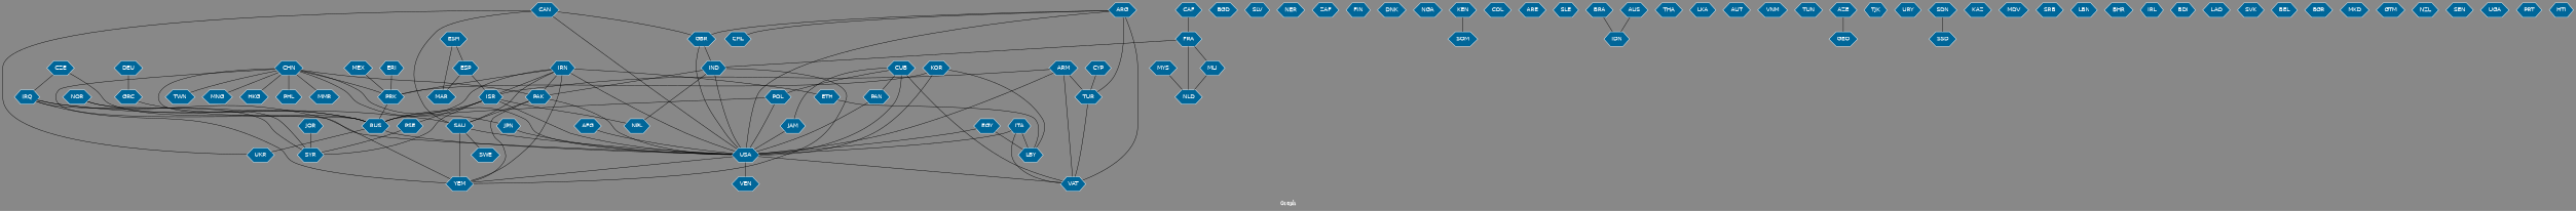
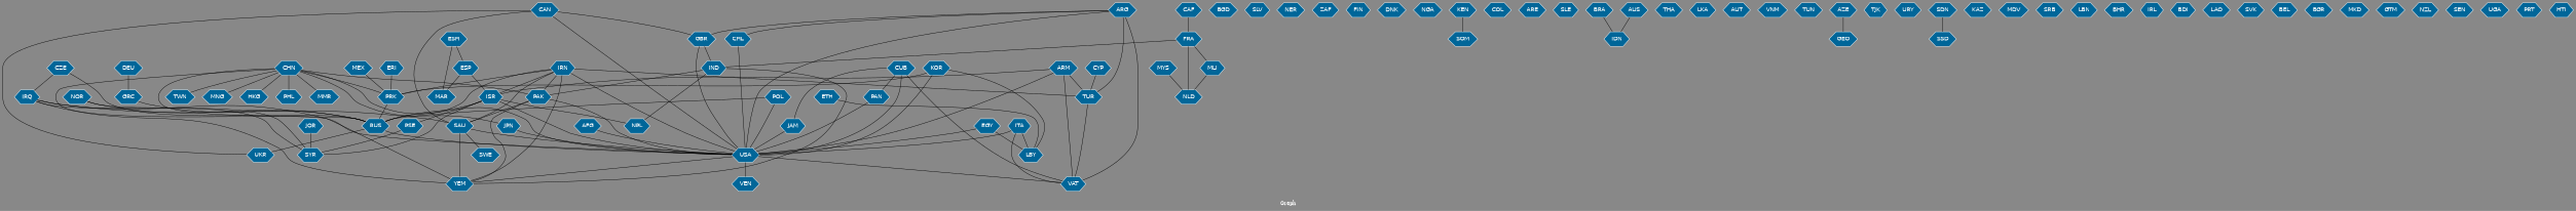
  graph {
    bgcolor="#888888"
    fontcolor=white
    fontsize=12
    label="Graph"
    node [color=white fillcolor="#006699" fontcolor=white fontname=Helvetica shape=hexagon style=filled]
    edge [arrowhead=open color=black fontcolor=white fontname=Courier fontsize=12 weight=1]
    n1 [label=IRN]
    n2 [label=USA]
    n3 [label=PRK]
    n4 [label=PAK]
    n5 [label=YEM]
    n6 [label=SAU]
    n7 [label=ISR]
    n8 [label=RUS]
    n9 [label=TUR]
    n10 [label=VAT]
    n11 [label=VEN]
    n12 [label=SWE]
    n13 [label=NPL]
    n14 [label=SYR]
    n15 [label=PSE]
    n16 [label=UKR]
    n17 [label=CUB]
    n18 [label=POL]
    n19 [label=JAM]
    n20 [label=PAN]
    n21 [label=IND]
    n22 [label=JPN]
    n23 [label=IRQ]
    n24 [label=CHN]
    n25 [label=MNG]
    n26 [label=HKG]
    n27 [label=PHL]
    n28 [label=MMR]
    n29 [label=TWN]
    n30 [label=BGD]
    n31 [label=SLV]
    n32 [label=GBR]
    n33 [label=CHL]
    n34 [label=NER]
    n35 [label=GRC]
    n36 [label=ITA]
    n37 [label=LBY]
    n38 [label=MLI]
    n39 [label=NLD]
    n40 [label=ZAF]
    n41 [label=FIN]
    n42 [label=DNK]
    n43 [label=EGY]
    n44 [label=NGA]
    n45 [label=KEN]
    n46 [label=SOM]
    n47 [label=ETH]
    n48 [label=MEX]
    n49 [label=MYS]
    n50 [label=CYP]
    n51 [label=COL]
    n52 [label=FRA]
    n53 [label=ARE]
    n54 [label=SLE]
    n55 [label=AFG]
    n56 [label=BRA]
    n57 [label=IDN]
    n58 [label=ARM]
    n59 [label=THA]
    n60 [label=ERI]
    n61 [label=KOR]
    n62 [label=DEU]
    n63 [label=LKA]
    n64 [label=ARG]
    n65 [label=ESP]
    n66 [label=MAR]
    n67 [label=AUT]
    n68 [label=VNM]
    n69 [label=TUN]
    n70 [label=AZE]
    n71 [label=GEO]
    n72 [label=NOR]
    n73 [label=TJK]
    n74 [label=URY]
    n75 [label=SDN]
    n76 [label=SSD]
    n77 [label=KAZ]
    n78 [label=AUS]
    n79 [label=ESH]
    n80 [label=MDV]
    n81 [label=SRB]
    n82 [label=CAN]
    n83 [label=LBN]
    n84 [label=BHR]
    n85 [label=IRL]
    n86 [label=CAF]
    n87 [label=JOR]
    n88 [label=BDI]
    n89 [label=LAO]
    n90 [label=SVK]
    n91 [label=BEL]
    n92 [label=BGR]
    n93 [label=MKD]
    n94 [label=GTM]
    n95 [label=NZL]
    n96 [label=SEN]
    n97 [label=UGA]
    n98 [label=CZE]
    n99 [label=PRT]
    n100 [label=HTI]
    n1 -- n2 [weight=30]
    n1 -- n3
    n1 -- n4 [weight=2]
    n1 -- n5 [weight=10]
    n1 -- n6 [weight=12]
    n1 -- n7 [weight=13]
    n1 -- n8 [weight=8]
-   n1 -- n47 [weight=2]
+   n1 -- n9 [weight=2]
    n2 -- n5
    n2 -- n10 [weight=4]
    n2 -- n11
    n3 -- n8 [weight=3]
    n4 -- n2 [weight=4]
    n4 -- n5 [weight=12]
    n4 -- n6 [weight=6]
    n6 -- n2
    n6 -- n5 [weight=50]
    n6 -- n12
    n7 -- n2 [weight=6]
    n7 -- n8
    n7 -- n13
    n7 -- n14 [weight=4]
    n7 -- n15 [weight=22]
    n8 -- n2 [weight=6]
    n8 -- n16 [weight=13]
    n9 -- n10 [weight=6]
    n15 -- n14 [weight=2]
    n17 -- n2 [weight=37]
    n17 -- n10 [weight=5]
-   n17 -- n18 [weight=2]
    n17 -- n19 [weight=2]
    n17 -- n20 [weight=3]
    n18 -- n2 [weight=2]
    n18 -- n8 [weight=4]
    n19 -- n2 [weight=4]
    n20 -- n2
    n21 -- n4 [weight=5]
    n21 -- n5 [weight=3]
    n21 -- n13
    n22 -- n2 [weight=2]
    n23 -- n2 [weight=3]
    n23 -- n5 [weight=3]
    n23 -- n6 [weight=4]
    n23 -- n14
    n24 -- n2 [weight=2]
    n24 -- n3
    n24 -- n4 [weight=5]
    n24 -- n5 [weight=2]
    n24 -- n8
    n24 -- n22 [weight=2]
    n24 -- n25 [weight=2]
    n24 -- n26 [weight=3]
    n24 -- n27
    n24 -- n28
    n24 -- n29 [weight=3]
    n32 -- n2
    n32 -- n21
-   n21 -- n2 [weight=2]
+   n33 -- n2 [weight=2]
    n35 -- n8 [weight=2]
    n36 -- n2 [weight=2]
    n36 -- n10 [weight=2]
    n36 -- n37 [weight=5]
    n38 -- n39 [weight=2]
    n43 -- n2 [weight=7]
    n43 -- n37
    n45 -- n46 [weight=11]
    n47 -- n37
    n48 -- n3
    n49 -- n39
    n50 -- n9 [weight=2]
    n52 -- n21
    n52 -- n38 [weight=2]
    n52 -- n39 [weight=2]
    n55 -- n2
    n56 -- n57
    n58 -- n2 [weight=3]
    n58 -- n7 [weight=2]
    n58 -- n9 [weight=16]
    n58 -- n10 [weight=5]
    n60 -- n3
    n61 -- n2
    n61 -- n3 [weight=4]
    n61 -- n37
    n62 -- n35
    n64 -- n2
    n64 -- n9 [weight=2]
    n64 -- n10 [weight=3]
    n64 -- n32
    n64 -- n33 [weight=2]
    n65 -- n7
    n65 -- n66
    n70 -- n71
    n72 -- n8 [weight=2]
    n72 -- n14
    n75 -- n76
    n78 -- n57
    n79 -- n65
    n79 -- n66
    n82 -- n2
    n82 -- n6
    n82 -- n16
    n82 -- n32
    n86 -- n52
    n87 -- n14 [weight=2]
    n98 -- n8
    n98 -- n23
  }
